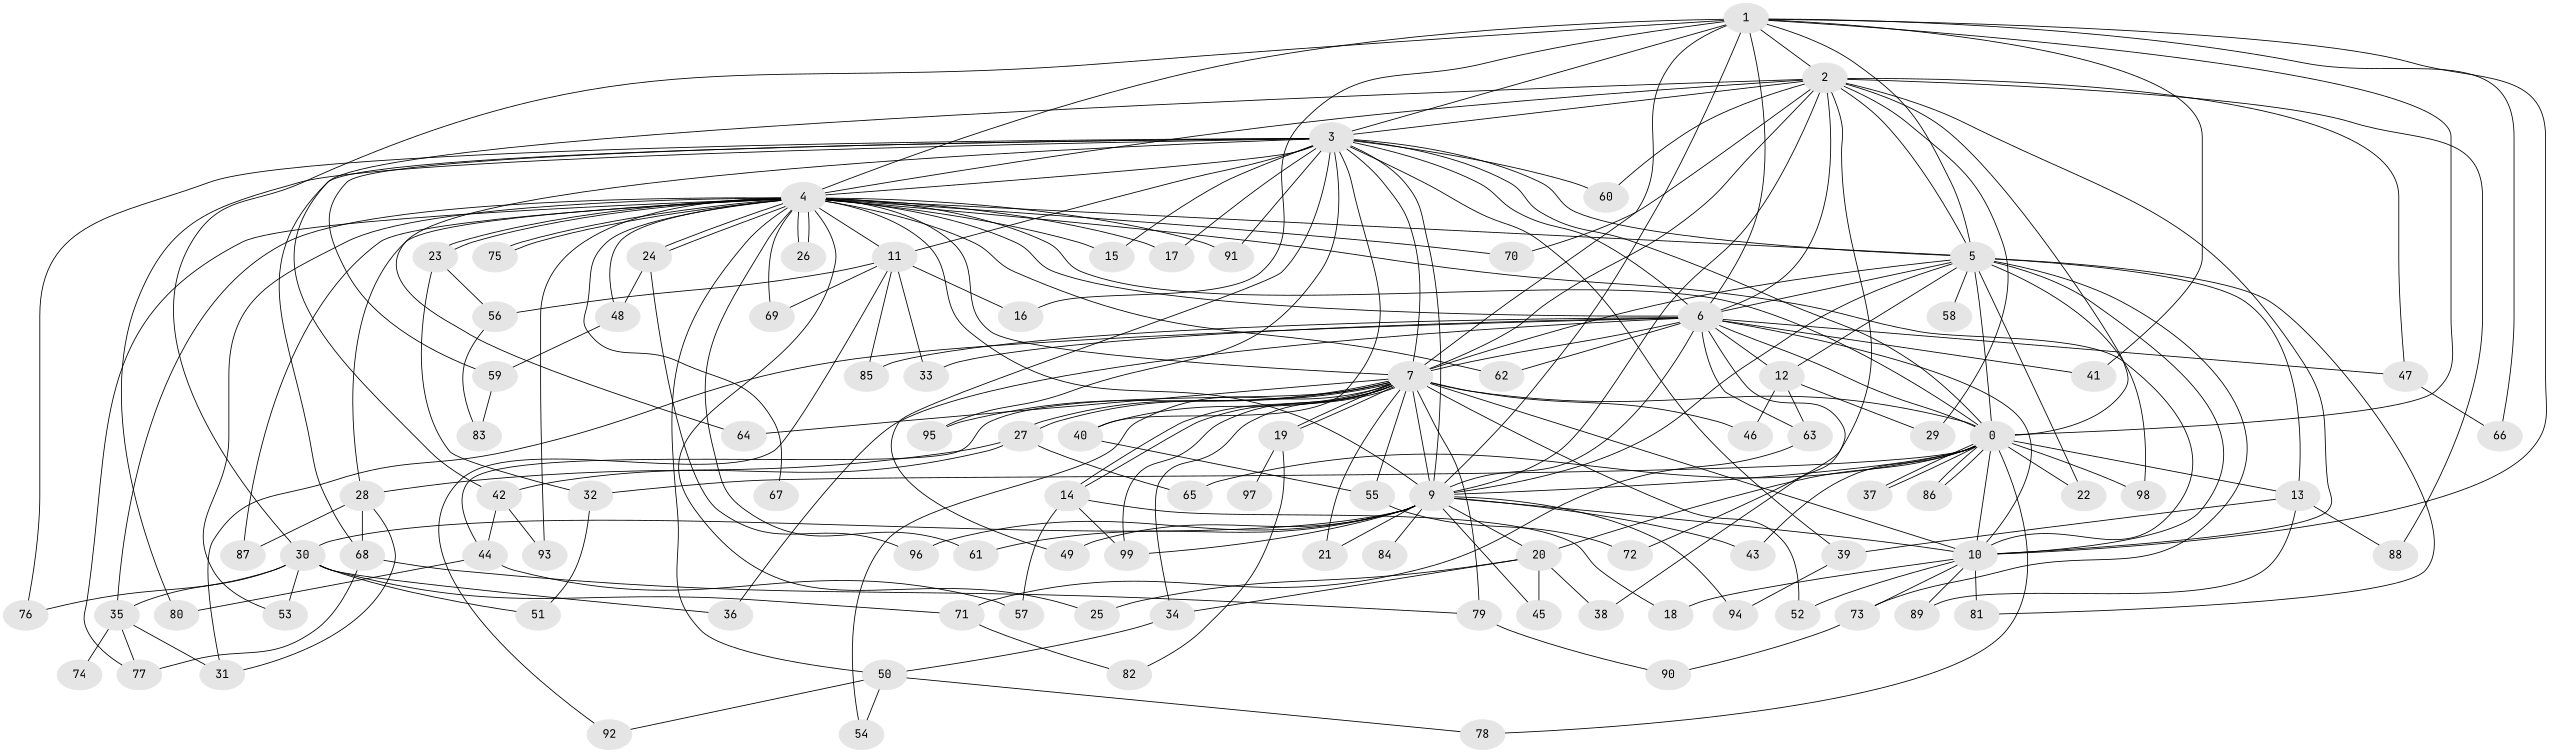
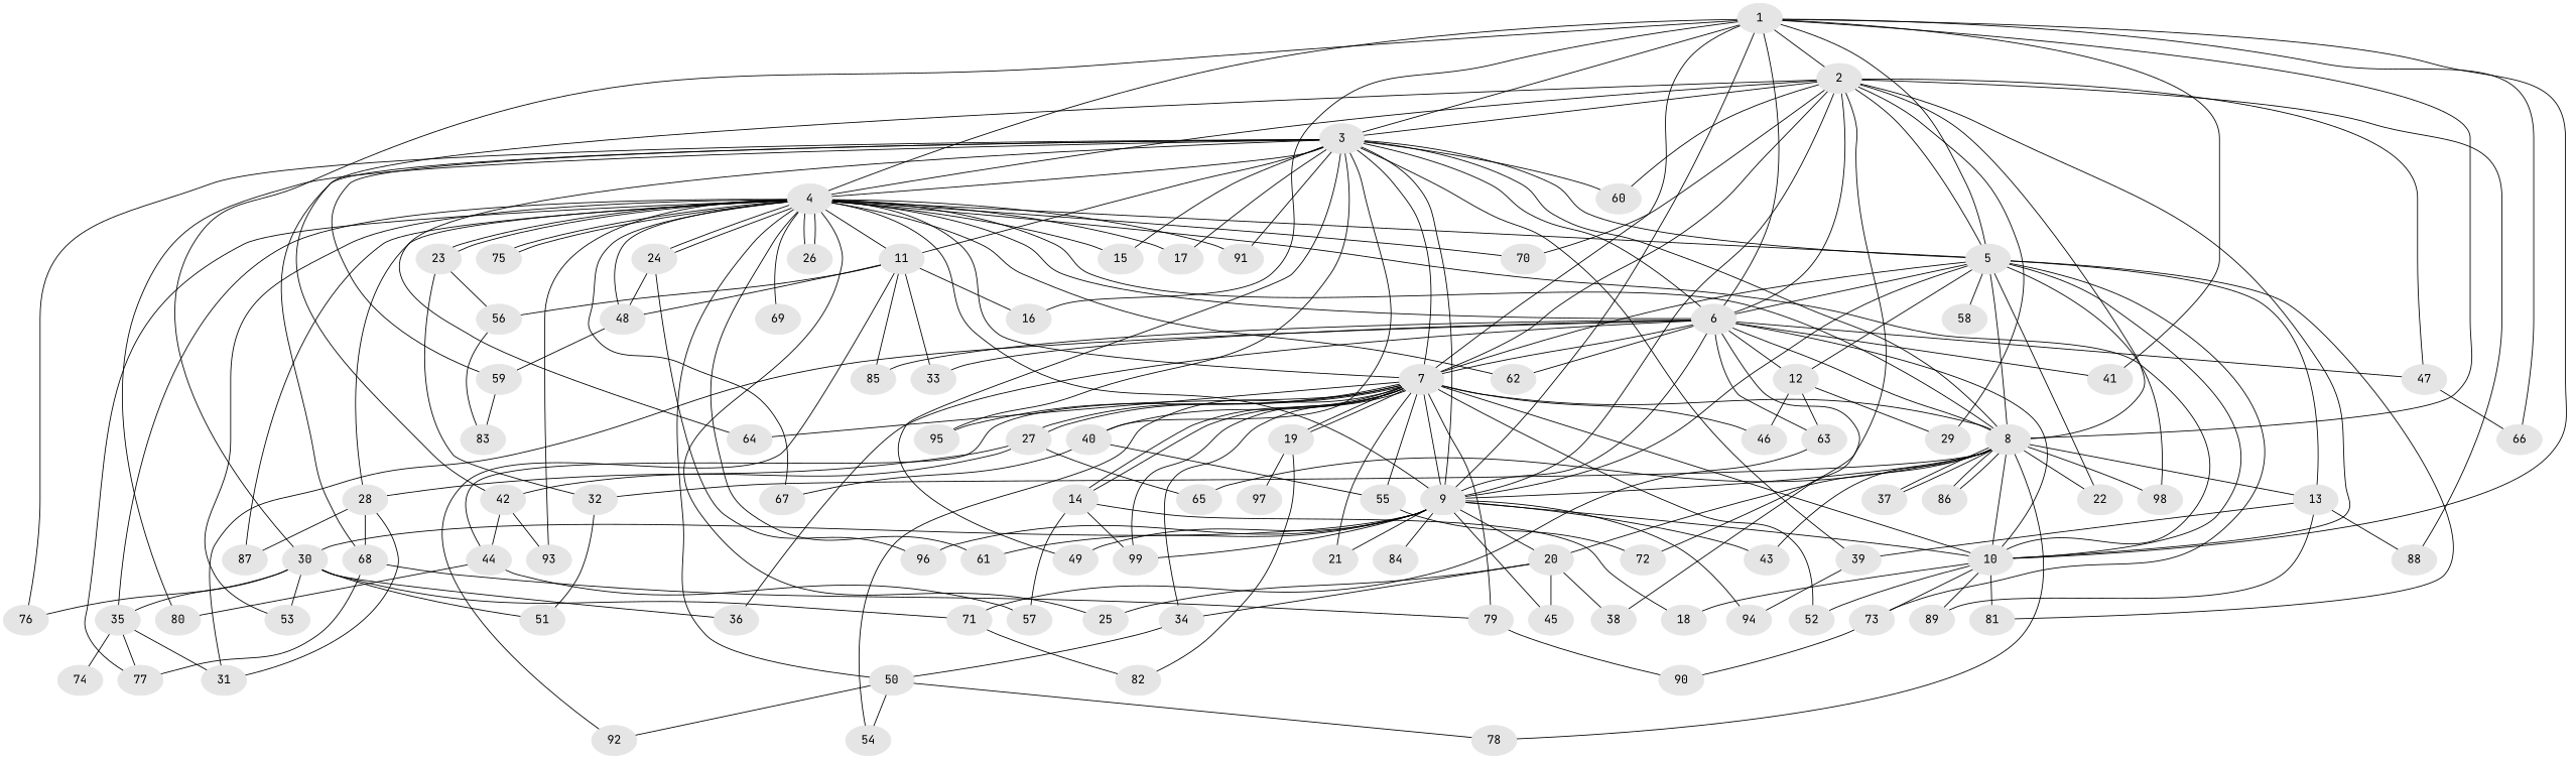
  graph {
    fontname="JetBrains Mono"
    node [color=gray90 fontname="JetBrains Mono" style=filled]
    edge [fontname="JetBrains Mono"]
    1
    2
    3
    4
    5
    6
    7
-   8 [label=0]
+   8
    9
    10
    16
    30
    41
    66
    29
    42
    47
    60
    70
    72
    88
    11
    15
    17
    39
    40
    49
    59
    64
    68
    76
    80
    91
    95
    23
    24
    25
    26
    28
    35
    48
    50
    53
    61
    62
    67
    69
    75
    87
    93
    77
    12
    13
    22
    58
    73
    81
    98
    31
    33
    36
    38
    63
    85
    14
    19
    21
    27
    34
    44
    46
    52
    54
    55
    79
    99
    20
    32
    37
    43
    65
    78
    86
    45
    84
    94
    96
    18
    89
    51
    71
    56
    92
    83
    74
    90
    57
    97
    82
    1 -- 2
    1 -- 3
    1 -- 4
    1 -- 5
    1 -- 6
    1 -- 7
    1 -- 8
    1 -- 9
    1 -- 10
    1 -- 16
    1 -- 30
    1 -- 41
    1 -- 66
    2 -- 3
    2 -- 4
    2 -- 5
    2 -- 6
    2 -- 7
    2 -- 8
    2 -- 9
    2 -- 10
    2 -- 29
    2 -- 42
    2 -- 47
    2 -- 60
    2 -- 70
    2 -- 72
    2 -- 88
    3 -- 4
    3 -- 5
    3 -- 6
    3 -- 7
    3 -- 8
    3 -- 9
    3 -- 60
    3 -- 11
    3 -- 15
    3 -- 17
    3 -- 39
    3 -- 40
    3 -- 49
    3 -- 59
    3 -- 64
    3 -- 68
    3 -- 76
    3 -- 80
    3 -- 91
    3 -- 95
    4 -- 5
    4 -- 6
    4 -- 7
    4 -- 8
    4 -- 9
    4 -- 10
    4 -- 70
    4 -- 11
    4 -- 15
    4 -- 17
    4 -- 91
    4 -- 23
    4 -- 23
    4 -- 24
    4 -- 24
    4 -- 25
    4 -- 26
    4 -- 26
    4 -- 28
    4 -- 35
    4 -- 48
    4 -- 50
    4 -- 53
    4 -- 61
    4 -- 62
    4 -- 67
    4 -- 69
    4 -- 75
    4 -- 75
    4 -- 87
    4 -- 93
    4 -- 77
    5 -- 6
    5 -- 7
    5 -- 8
    5 -- 9
    5 -- 10
    5 -- 12
    5 -- 13
    5 -- 22
    5 -- 58
    5 -- 73
    5 -- 81
    5 -- 98
    6 -- 7
    6 -- 8
    6 -- 9
    6 -- 10
    6 -- 41
    6 -- 47
    6 -- 62
    6 -- 12
    6 -- 31
    6 -- 33
    6 -- 36
    6 -- 38
    6 -- 63
    6 -- 85
    7 -- 8
    7 -- 9
    7 -- 10
    7 -- 40
    7 -- 64
    7 -- 95
    7 -- 14
    7 -- 14
    7 -- 19
    7 -- 19
    7 -- 21
    7 -- 27
    7 -- 27
    7 -- 34
    7 -- 44
    7 -- 46
    7 -- 52
    7 -- 54
    7 -- 55
    7 -- 79
    7 -- 99
    8 -- 9
    8 -- 10
    8 -- 13
    8 -- 22
    8 -- 98
    8 -- 20
    8 -- 32
    8 -- 37
    8 -- 37
    8 -- 43
    8 -- 65
    8 -- 78
    8 -- 86
    8 -- 86
    9 -- 10
    9 -- 30
    9 -- 49
    9 -- 61
    9 -- 21
    9 -- 99
    9 -- 20
    9 -- 43
    9 -- 45
    9 -- 84
    9 -- 94
    9 -- 96
    10 -- 73
    10 -- 81
    10 -- 52
    10 -- 18
    10 -- 89
    30 -- 76
    30 -- 35
    30 -- 53
    30 -- 36
    30 -- 51
    30 -- 71
    42 -- 93
    42 -- 44
    47 -- 66
    11 -- 16
-   11 -- 69
+   11 -- 48
    11 -- 33
    11 -- 85
    11 -- 56
    11 -- 92
    39 -- 94
+   40 -- 67
    40 -- 55
    59 -- 83
    68 -- 77
    68 -- 79
    23 -- 32
    23 -- 56
    24 -- 48
    24 -- 96
    28 -- 68
    28 -- 87
    28 -- 31
    35 -- 77
    35 -- 31
    35 -- 74
    48 -- 59
    50 -- 54
    50 -- 78
    50 -- 92
    12 -- 29
    12 -- 63
    12 -- 46
    13 -- 88
    13 -- 39
    13 -- 89
    73 -- 90
    63 -- 71
    14 -- 99
    14 -- 18
    14 -- 57
    19 -- 97
    19 -- 82
    27 -- 42
    27 -- 28
    27 -- 65
    34 -- 50
    44 -- 80
    44 -- 57
    55 -- 72
    79 -- 90
    20 -- 25
    20 -- 38
    20 -- 34
    20 -- 45
    32 -- 51
    71 -- 82
    56 -- 83
  }
